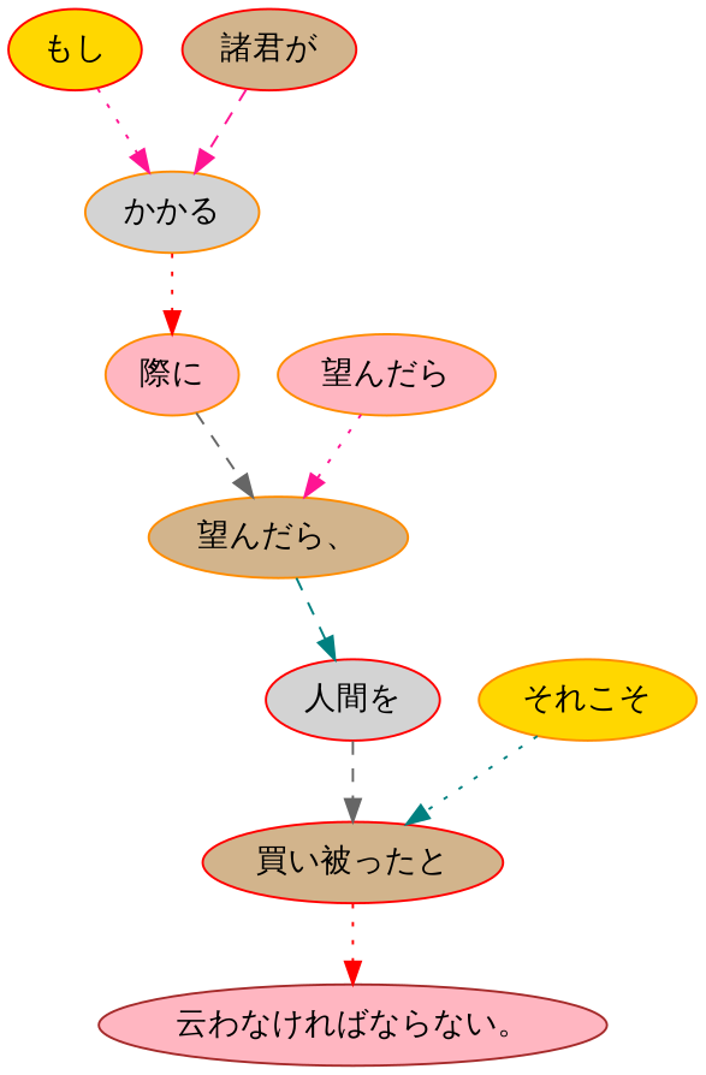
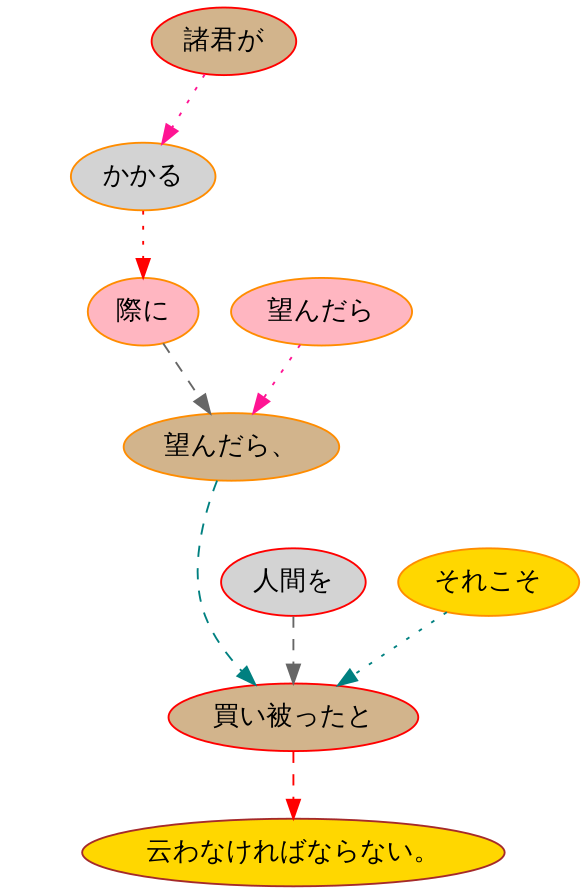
  digraph {
    node [color=darkorange fillcolor=lightpink style=filled]
    edge [color=deeppink style=dotted]
-   n1 [color=red fillcolor=gold label="もし"]
    n2 [fillcolor=lightgrey label="かかる"]
    n3 [label="際に"]
    n4 [color=red fillcolor=tan label="諸君が"]
    n5 [fillcolor=tan label="望んだら、"]
    n6 [color=red fillcolor=tan label="買い被ったと"]
    n7 [label="望んだら"]
-   n8 [color=brown label="云わなければならない。"]
+   n8 [color=brown fillcolor=gold label="云わなければならない。"]
    n9 [fillcolor=gold label="それこそ"]
    n10 [color=red fillcolor=lightgrey label="人間を"]
-   n1 -> n2
    n2 -> n3 [color=red]
    n3 -> n5 [color=gray40 style=dashed]
-   n4 -> n2 [style=dashed]
-   n5 -> n10 [color=teal style=dashed]
-   n6 -> n8 [color=red]
+   n4 -> n2
+   n5 -> n6 [color=teal style=dashed]
+   n6 -> n8 [color=red style=dashed]
    n7 -> n5
    n9 -> n6 [color=teal]
    n10 -> n6 [color=gray40 style=dashed]
  }
